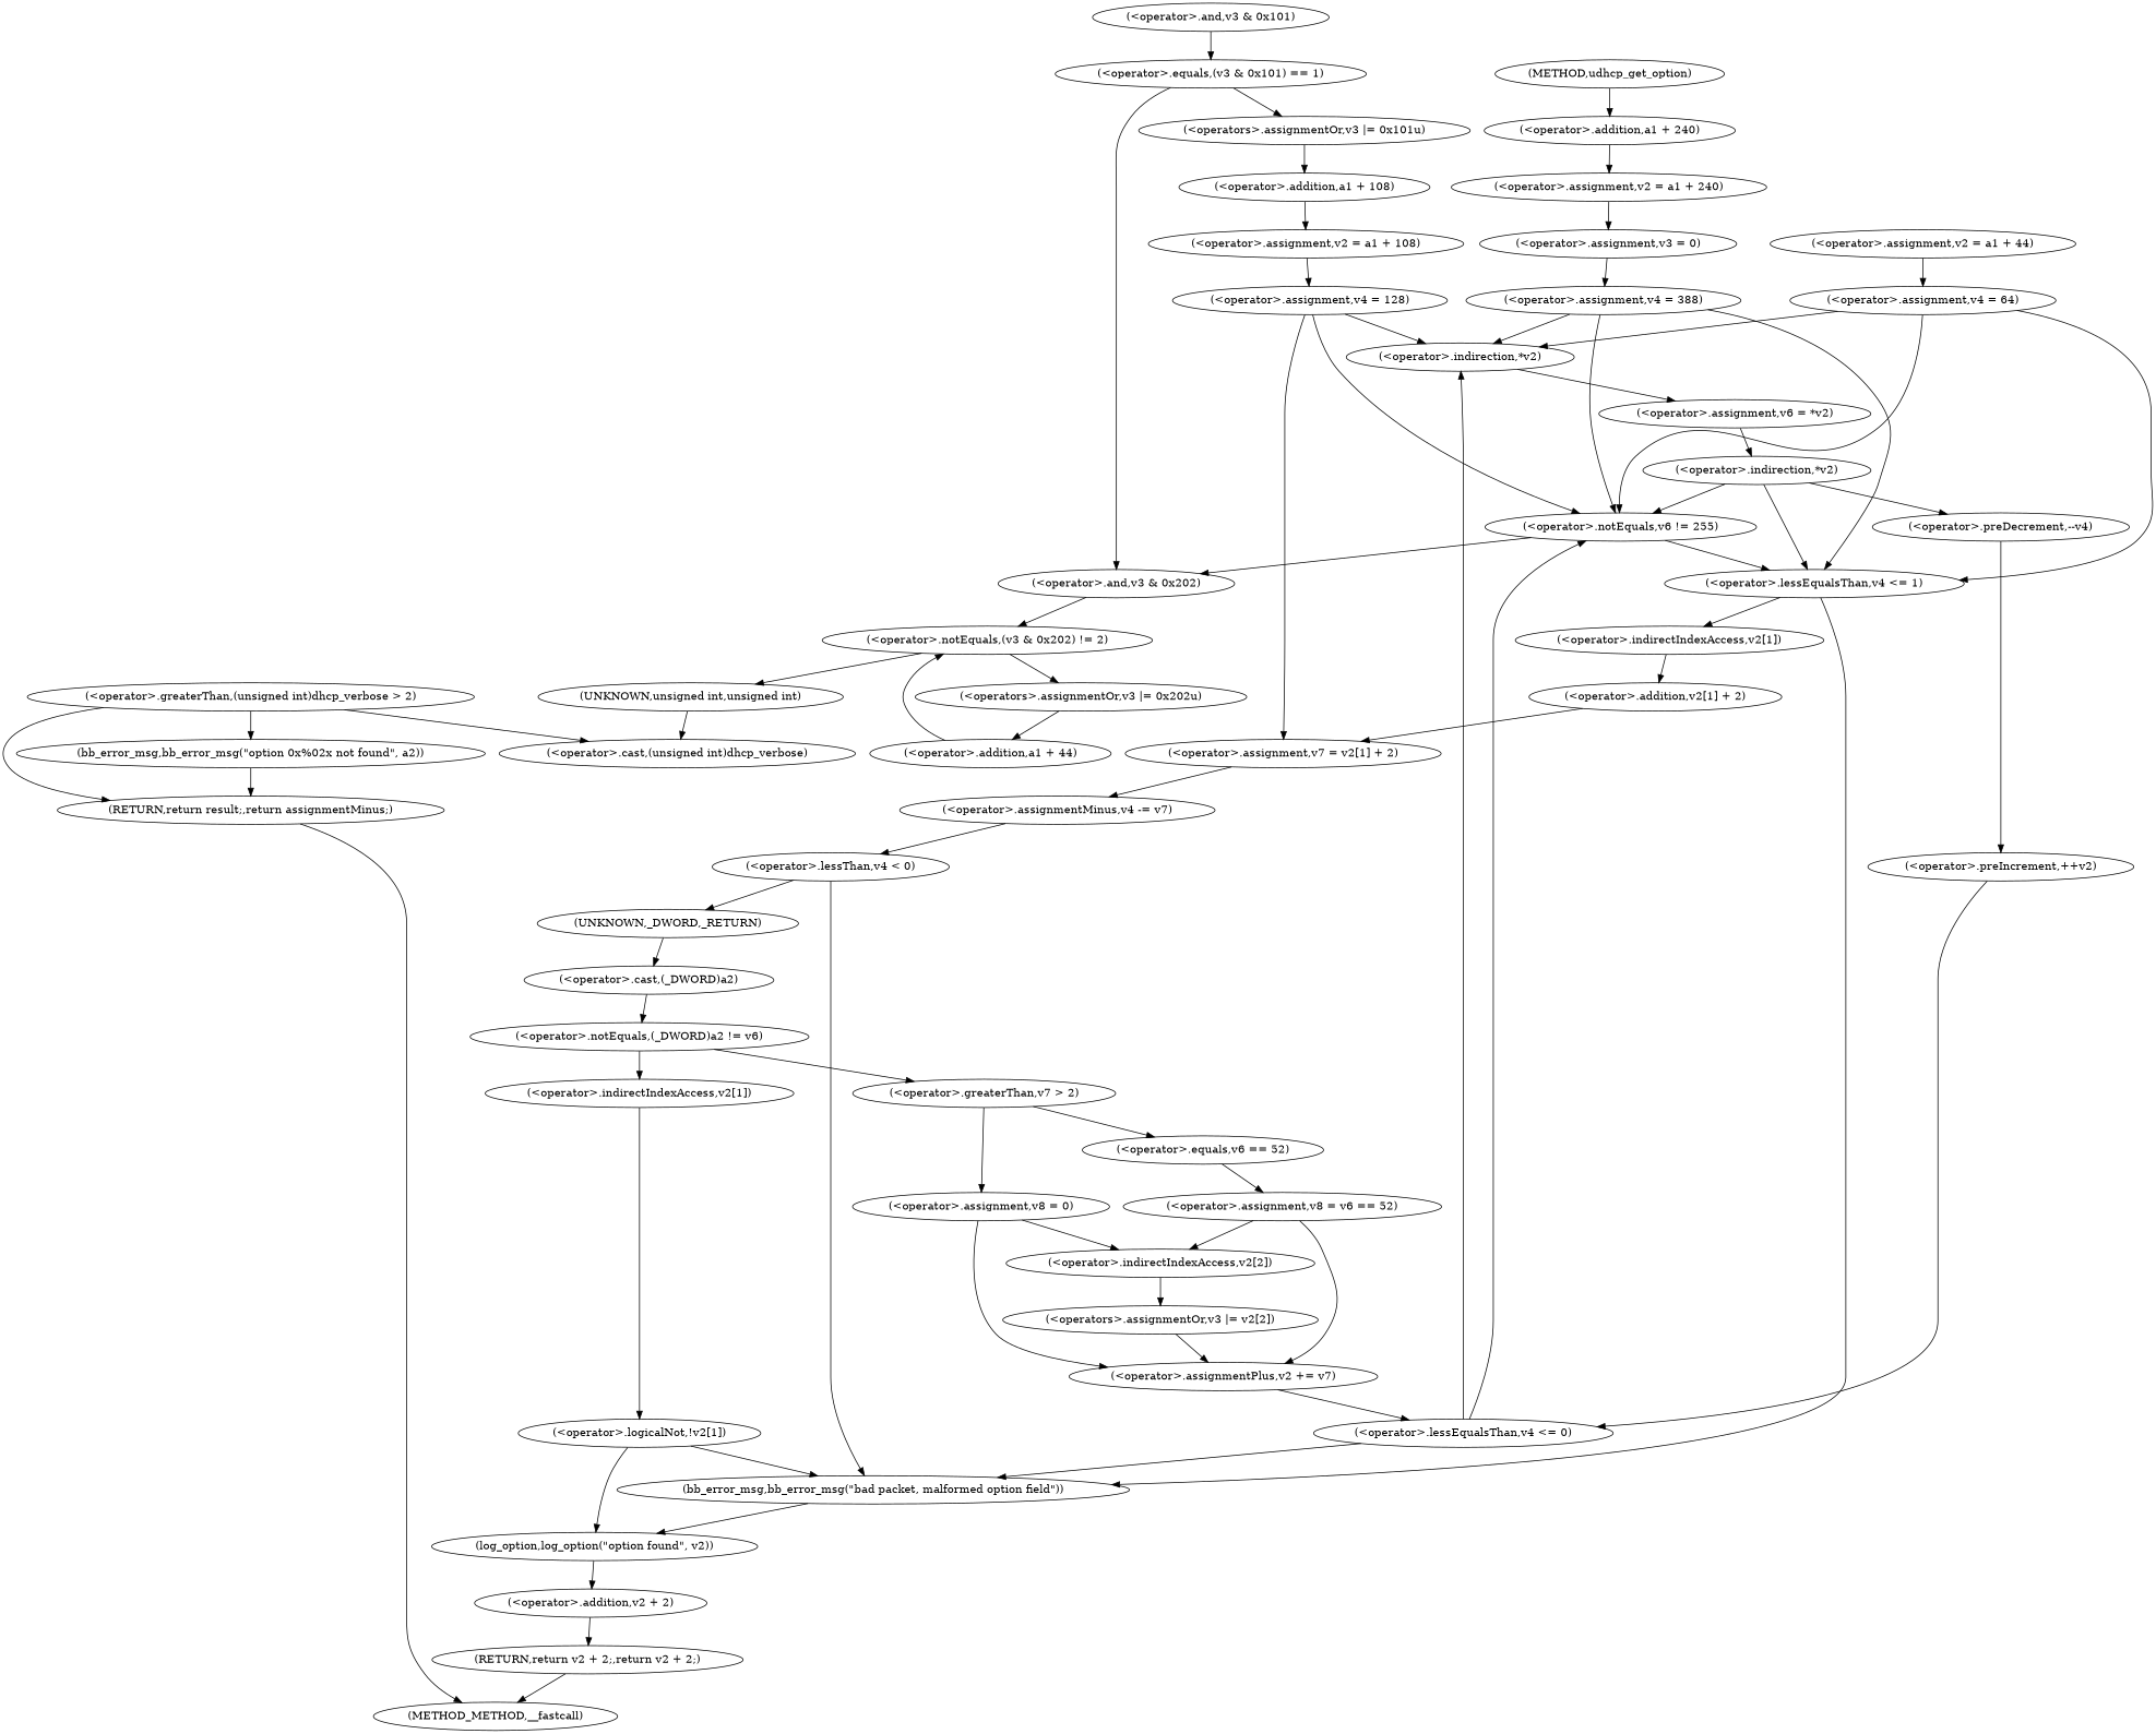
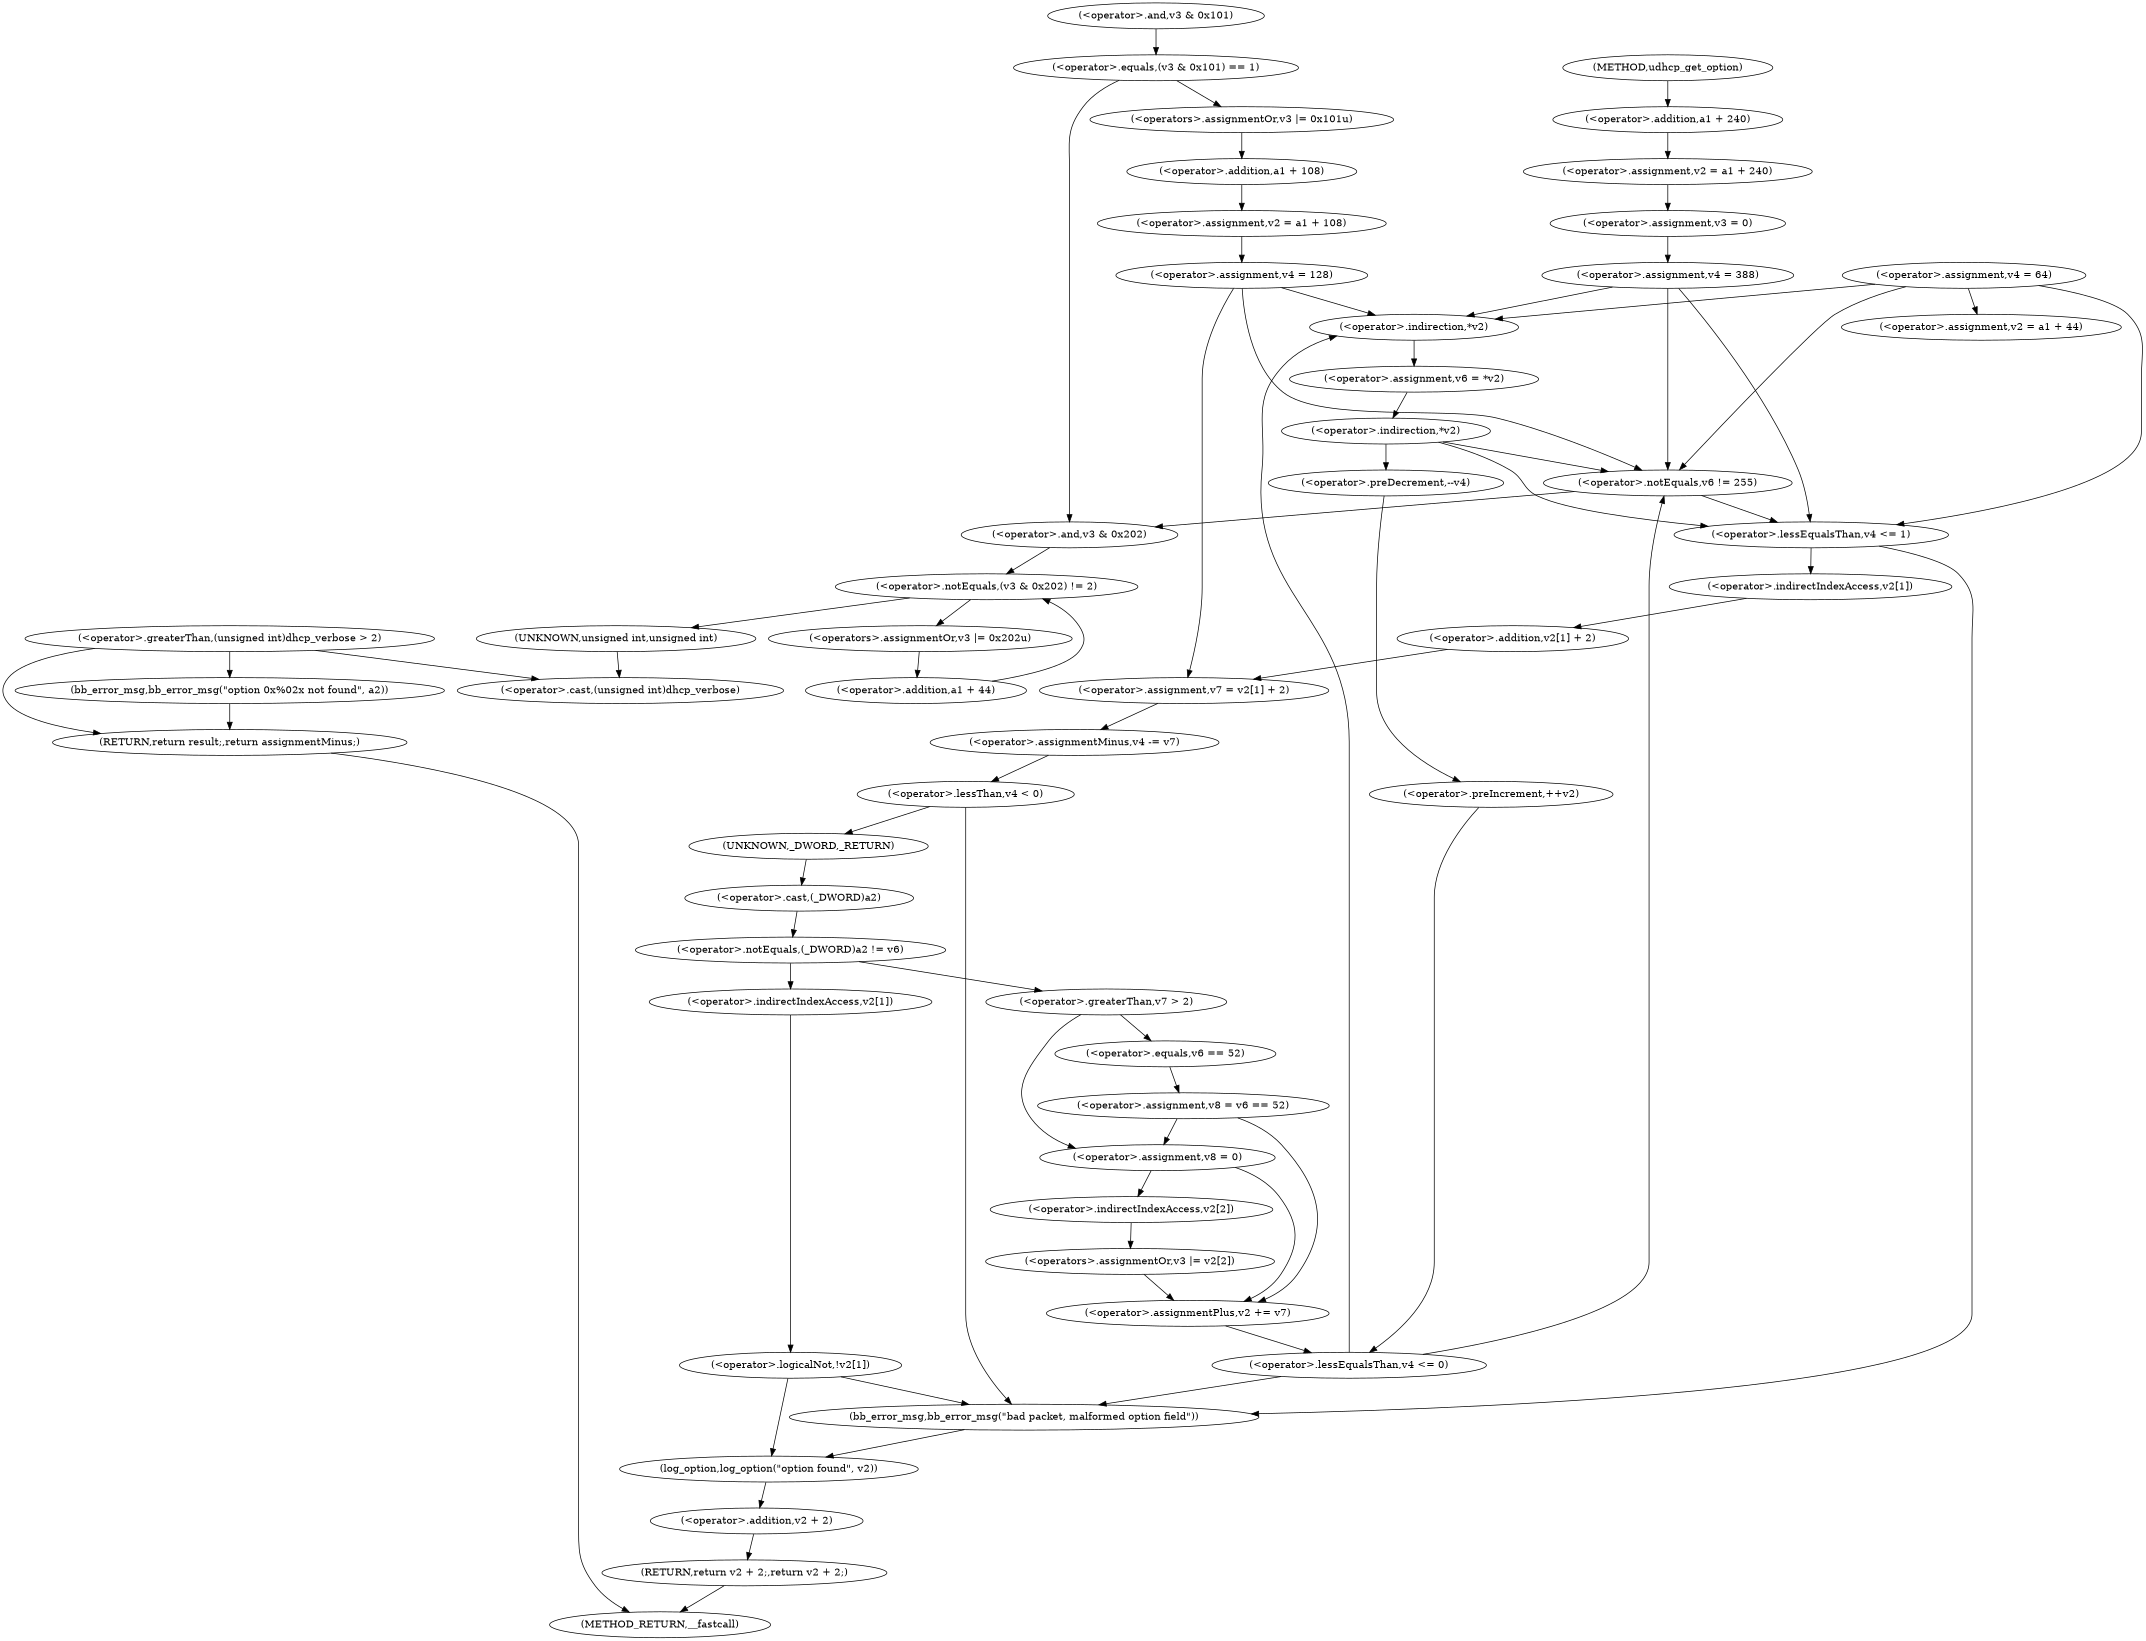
  digraph {
    n1 [label="(<operator>.assignment,v2 = a1 + 240)"]
    n2 [label="(<operator>.assignment,v3 = 0)"]
    n3 [label="(<operator>.assignment,v4 = 388)"]
    n4 [label="(<operator>.addition,a1 + 240)"]
    n5 [label="(<operator>.indirection,*v2)"]
    n6 [label="(<operator>.notEquals,v6 != 255)"]
    n7 [label="(<operator>.lessEqualsThan,v4 <= 1)"]
    n8 [label="(<operator>.assignment,v6 = *v2)"]
    n9 [label="(<operator>.and,v3 & 0x202)"]
    n10 [label="(bb_error_msg,bb_error_msg(\"bad packet, malformed option field\"))"]
    n11 [label="(<operator>.indirectIndexAccess,v2[1])"]
    n12 [label="(<operator>.indirection,*v2)"]
    n13 [label="(<operator>.preDecrement,--v4)"]
    n14 [label="(<operator>.preIncrement,++v2)"]
    n15 [label="(<operator>.lessEqualsThan,v4 <= 0)"]
    n16 [label="(log_option,log_option(\"option found\", v2))"]
    n17 [label="(<operator>.and,v3 & 0x101)"]
    n18 [label="(<operator>.equals,(v3 & 0x101) == 1)"]
    n19 [label="(<operators>.assignmentOr,v3 |= 0x101u)"]
    n20 [label="(<operator>.addition,a1 + 108)"]
    n21 [label="(<operator>.notEquals,(v3 & 0x202) != 2)"]
    n22 [label="(<operator>.assignment,v2 = a1 + 108)"]
    n23 [label="(<operator>.assignment,v4 = 128)"]
    n24 [label="(<operator>.assignment,v7 = v2[1] + 2)"]
    n25 [label="(UNKNOWN,unsigned int,unsigned int)"]
    n26 [label="(<operators>.assignmentOr,v3 |= 0x202u)"]
    n27 [label="(<operator>.cast,(unsigned int)dhcp_verbose)"]
    n28 [label="(<operator>.addition,a1 + 44)"]
    n29 [label="(<operator>.greaterThan,(unsigned int)dhcp_verbose > 2)"]
    n30 [label="(bb_error_msg,bb_error_msg(\"option 0x%02x not found\", a2))"]
    n31 [label="(RETURN,return result;,return assignmentMinus;)"]
-   n32 [label="(METHOD_METHOD,__fastcall)"]
+   n32 [label="(METHOD_RETURN,__fastcall)"]
    n33 [label="(<operator>.assignment,v2 = a1 + 44)"]
    n34 [label="(<operator>.assignment,v4 = 64)"]
    n35 [label="(<operator>.addition,v2[1] + 2)"]
    n36 [label="(<operator>.assignmentMinus,v4 -= v7)"]
    n37 [label="(<operator>.lessThan,v4 < 0)"]
    n38 [label="(UNKNOWN,_DWORD,_RETURN)"]
    n39 [label="(<operator>.cast,(_DWORD)a2)"]
    n40 [label="(<operator>.notEquals,(_DWORD)a2 != v6)"]
    n41 [label="(<operator>.greaterThan,v7 > 2)"]
    n42 [label="(<operator>.indirectIndexAccess,v2[1])"]
    n43 [label="(<operator>.equals,v6 == 52)"]
    n44 [label="(<operator>.assignment,v8 = 0)"]
    n45 [label="(<operator>.logicalNot,!v2[1])"]
    n46 [label="(<operator>.assignment,v8 = v6 == 52)"]
    n47 [label="(<operator>.indirectIndexAccess,v2[2])"]
    n48 [label="(<operator>.assignmentPlus,v2 += v7)"]
    n49 [label="(<operators>.assignmentOr,v3 |= v2[2])"]
    n50 [label="(<operator>.addition,v2 + 2)"]
    n51 [label="(RETURN,return v2 + 2;,return v2 + 2;)"]
    n52 [label="(METHOD,udhcp_get_option)"]
    n1 -> n2
    n2 -> n3
    n3 -> n5
    n3 -> n6
    n3 -> n7
    n4 -> n1
    n5 -> n8
    n6 -> n7
    n6 -> n9
    n7 -> n10
    n7 -> n11
    n8 -> n12
    n9 -> n21
    n10 -> n16
    n11 -> n35
    n12 -> n6
    n12 -> n7
    n12 -> n13
    n13 -> n14
    n14 -> n15
    n15 -> n5
    n15 -> n6
    n15 -> n10
    n16 -> n50
    n17 -> n18
    n18 -> n9
    n18 -> n19
    n19 -> n20
    n20 -> n22
    n21 -> n25
    n21 -> n26
    n22 -> n23
    n23 -> n5
    n23 -> n6
    n23 -> n24
    n24 -> n36
    n25 -> n27
    n26 -> n28
    n28 -> n21
    n29 -> n27
    n29 -> n30
    n29 -> n31
    n30 -> n31
    n31 -> n32
-   n33 -> n34
+   n34 -> n33
    n34 -> n5
    n34 -> n6
    n34 -> n7
    n35 -> n24
    n36 -> n37
    n37 -> n10
    n37 -> n38
    n38 -> n39
    n39 -> n40
    n40 -> n41
    n40 -> n42
    n41 -> n43
    n41 -> n44
    n42 -> n45
    n43 -> n46
    n44 -> n47
    n44 -> n48
    n45 -> n10
    n45 -> n16
-   n46 -> n47
+   n46 -> n44
    n46 -> n48
    n47 -> n49
    n48 -> n15
    n49 -> n48
    n50 -> n51
    n51 -> n32
    n52 -> n4
  }
